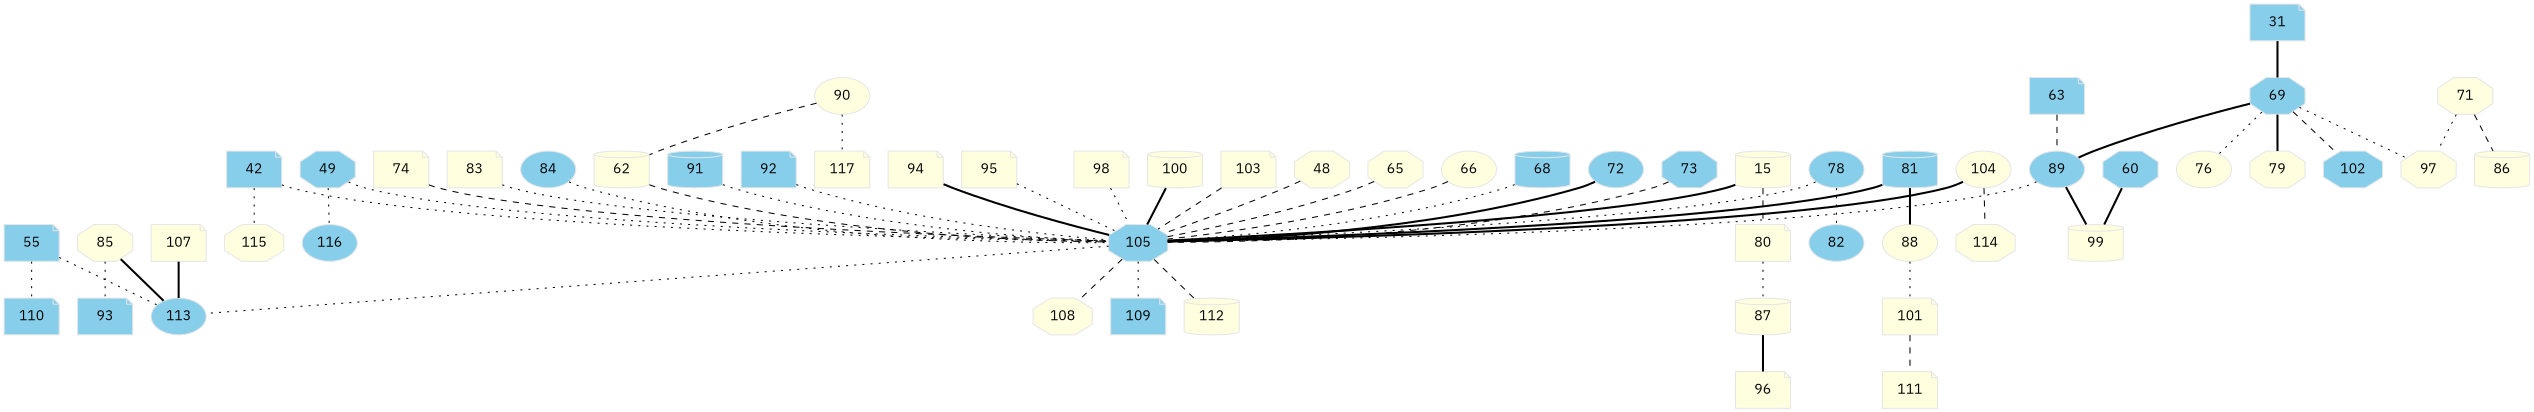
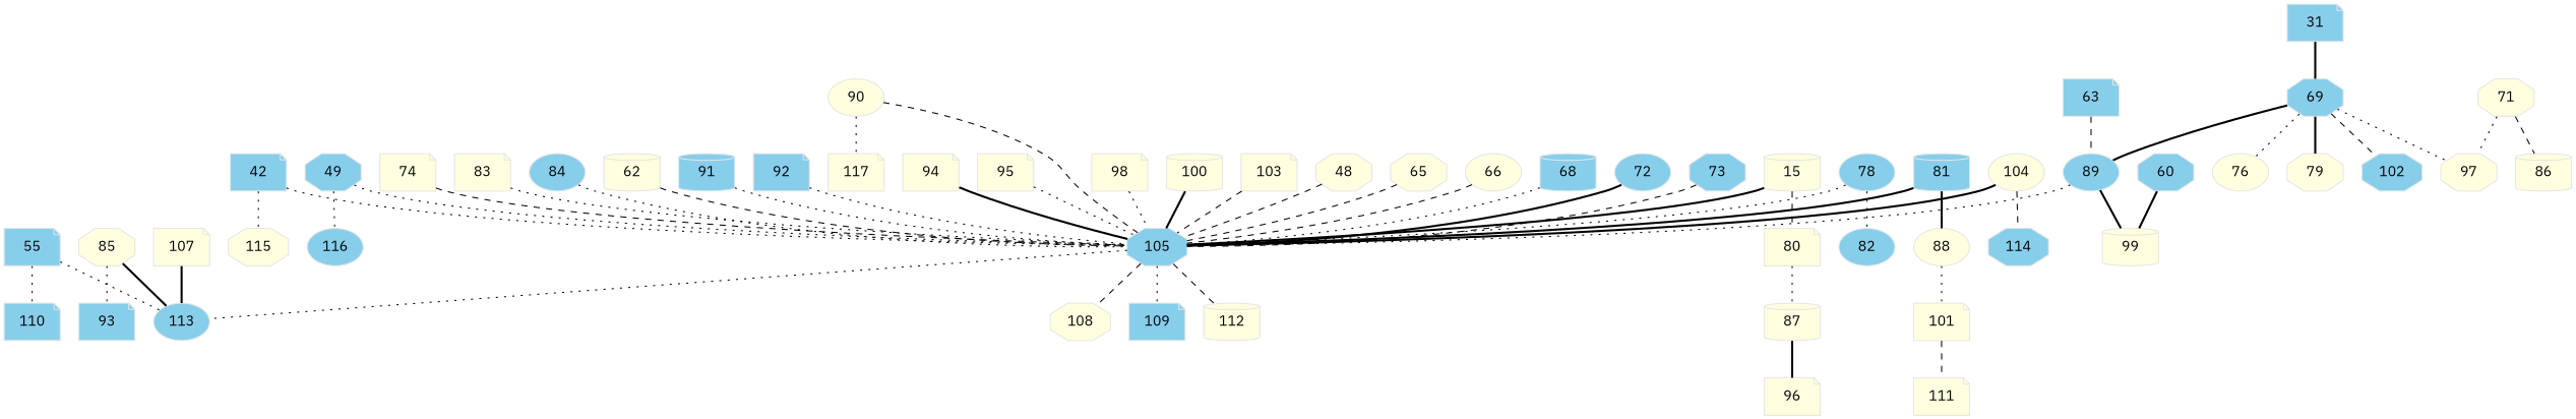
  graph {
    fontname="IBM Plex Sans"
    node [color=gray90 fillcolor=lightyellow fontname="IBM Plex Sans" shape=note style=filled]
    edge [fontname="IBM Plex Sans" style=dotted]
    69 [fillcolor=skyblue shape=octagon super="+57"]
    89 [fillcolor=skyblue shape=ellipse super="+6+51+46"]
    76 [shape=ellipse]
    79 [shape=octagon]
    97 [shape=octagon super="+44"]
    102 [fillcolor=skyblue shape=octagon]
    31 [fillcolor=skyblue]
    105 [fillcolor=skyblue shape=octagon super="+39+70+43+56+37+61+67+59"]
    113 [fillcolor=skyblue shape=ellipse super="+53"]
    108 [shape=octagon]
    109 [fillcolor=skyblue]
    112 [shape=cylinder]
    42 [fillcolor=skyblue]
    115 [shape=octagon]
    49 [fillcolor=skyblue shape=octagon]
    116 [fillcolor=skyblue shape=ellipse]
    55 [fillcolor=skyblue]
    110 [fillcolor=skyblue]
    n19 [label=48 shape=octagon]
    99 [shape=cylinder super="+54"]
    60 [fillcolor=skyblue shape=octagon]
    62 [shape=cylinder]
    63 [fillcolor=skyblue]
    65 [shape=octagon]
    66 [shape=ellipse]
    68 [fillcolor=skyblue shape=cylinder]
    71 [shape=octagon]
    86 [shape=cylinder]
    72 [fillcolor=skyblue shape=ellipse]
    73 [fillcolor=skyblue shape=octagon]
    74
    n32 [label=15 shape=cylinder]
    80
    87 [shape=cylinder]
    78 [fillcolor=skyblue shape=ellipse]
    82 [fillcolor=skyblue shape=ellipse]
    96
    81 [fillcolor=skyblue shape=cylinder super="+24"]
    88 [shape=ellipse super="+33+52"]
    101
    83
    84 [fillcolor=skyblue shape=ellipse]
    85 [shape=octagon super="+77"]
    93 [fillcolor=skyblue]
    111
    90 [shape=ellipse super="+38"]
    117
    91 [fillcolor=skyblue shape=cylinder]
    92 [fillcolor=skyblue]
    94
    95
    98
    100 [shape=cylinder]
    103
    104 [shape=ellipse super="+34"]
-   114 [shape=octagon]
+   114 [fillcolor=skyblue shape=octagon]
    107
    69 -- 89 [style=bold]
    69 -- 76
    69 -- 79 [style=bold]
    69 -- 97
    69 -- 102 [style=dashed]
    89 -- 105
    89 -- 99 [style=bold]
    31 -- 69 [style=bold]
    105 -- 113
    105 -- 108 [style=dashed]
    105 -- 109
    105 -- 112 [style=dashed]
    42 -- 105
    42 -- 115
    49 -- 105
    49 -- 116
    55 -- 113
    55 -- 110
    n19 -- 105 [style=dashed]
    60 -- 99 [style=bold]
    62 -- 105 [style=dashed]
    63 -- 89 [style=dashed]
    65 -- 105 [style=dashed]
    66 -- 105 [style=dashed]
    68 -- 105
    71 -- 97
    71 -- 86 [style=dashed]
    72 -- 105 [style=bold]
    73 -- 105 [style=dashed]
    74 -- 105 [style=dashed]
    n32 -- 105 [style=bold]
    n32 -- 80 [style=dashed]
    80 -- 87
    87 -- 96 [style=bold]
    78 -- 105
    78 -- 82
    81 -- 105 [style=bold]
    81 -- 88 [style=bold]
    88 -- 101
    101 -- 111 [style=dashed]
    83 -- 105
    84 -- 105
    85 -- 113 [style=bold]
    85 -- 93
-   90 -- 62 [style=dashed]
+   90 -- 105 [style=dashed]
    90 -- 117
    91 -- 105
    92 -- 105
    94 -- 105 [style=bold]
    95 -- 105
    98 -- 105
    100 -- 105 [style=bold]
    103 -- 105 [style=dashed]
    104 -- 105 [style=bold]
    104 -- 114 [style=dashed]
    107 -- 113 [style=bold]
  }
